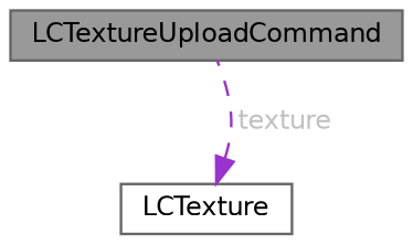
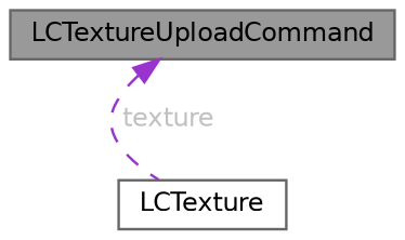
  digraph {
    node [color=gray40 fontname=Helvetica fontsize=10 shape=box style=filled]
    n1 [fillcolor=grey60 fontcolor=black height=0.2 label=LCTextureUploadCommand width=0.4]
    n2 [fillcolor=white height=0.2 label=LCTexture width=0.4]
-   n2 -> n1 [color=darkorchid3 dir=back fontcolor=grey fontname=Helvetica fontsize=10 label=" texture" labelfontname=Helvetica labelfontsize=10 style=dashed]
+   n1 -> n2 [color=darkorchid3 dir=back fontcolor=grey fontname=Helvetica fontsize=10 label=" texture" labelfontname=Helvetica labelfontsize=10 style=dashed]
  }
